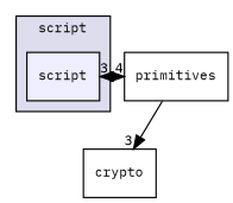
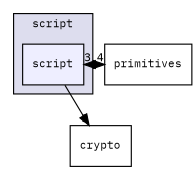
  digraph {
    compound=true
    fontname="IBM Plex Mono"
    node [fontname="IBM Plex Mono" fontsize=10 shape=box]
    edge [fontname="IBM Plex Mono" headlabel=3 labeldistance=1.5 labelfontname=Helvetica labelfontsize=10]
    n1 [fillcolor="#eeeeff" label=script pencolor=black style=filled]
    n2 [label=crypto]
    n3 [label=primitives]
    subgraph cluster_1 {
      bgcolor="#ddddee"
      fontsize=10
      label=script
      pencolor=black
      n1
    }
-   n3 -> n2
+   n1 -> n2
    n1 -> n3 [headlabel=4]
    n3 -> n1
  }
